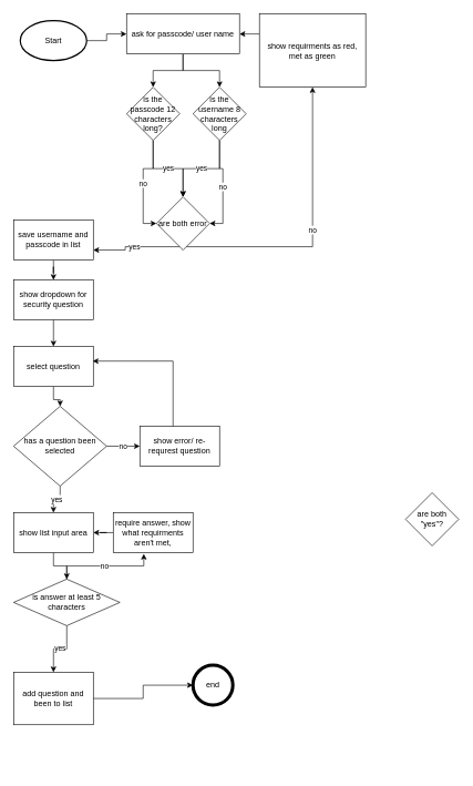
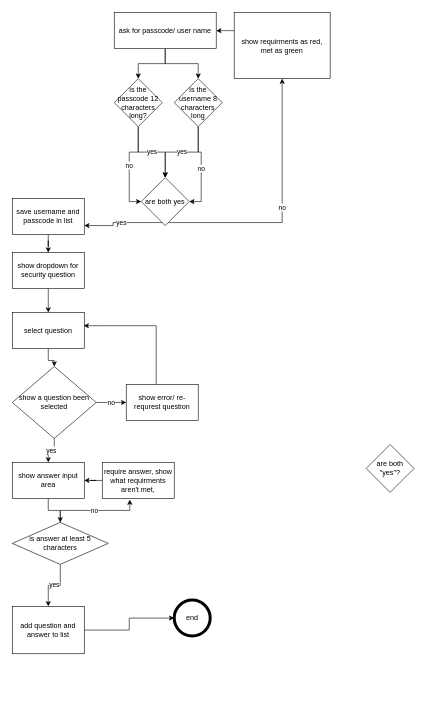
  <mxCell id="0" />
  <mxCell id="1" parent="0" />
- <mxCell id="2" value="" style="edgeStyle=orthogonalEdgeStyle;rounded=0;orthogonalLoop=1;jettySize=auto;html=1;" parent="1" source="3" target="33" edge="1"><mxGeometry relative="1" as="geometry" /></mxCell>
- <mxCell id="3" value="Start" style="strokeWidth=2;html=1;shape=mxgraph.flowchart.start_1;whiteSpace=wrap;" parent="1" vertex="1"><mxGeometry x="30" y="30" width="100" height="60" as="geometry" /></mxCell>
  <mxCell id="4" style="edgeStyle=orthogonalEdgeStyle;rounded=0;orthogonalLoop=1;jettySize=auto;html=1;entryX=0;entryY=0.5;entryDx=0;entryDy=0;" parent="1" edge="1"><mxGeometry relative="1" as="geometry"><Array as="points"><mxPoint x="490" y="30" /></Array><mxPoint x="280" y="30" as="sourcePoint" /></mxGeometry></mxCell>
  <mxCell id="5" value="yes" style="edgeStyle=orthogonalEdgeStyle;rounded=0;orthogonalLoop=1;jettySize=auto;html=1;entryX=0.5;entryY=0;entryDx=0;entryDy=0;" edge="1" parent="1" source="7" target="36"><mxGeometry relative="1" as="geometry" /></mxCell>
  <mxCell id="6" value="no" style="edgeStyle=orthogonalEdgeStyle;rounded=0;orthogonalLoop=1;jettySize=auto;html=1;entryX=0;entryY=0.5;entryDx=0;entryDy=0;" edge="1" parent="1" source="7" target="36"><mxGeometry relative="1" as="geometry" /></mxCell>
  <mxCell id="7" value="is the passcode 12 characters long?" style="rhombus;whiteSpace=wrap;html=1;" parent="1" vertex="1"><mxGeometry x="190" y="130" width="80" height="80" as="geometry" /></mxCell>
  <mxCell id="8" value="yes" style="edgeStyle=orthogonalEdgeStyle;rounded=0;orthogonalLoop=1;jettySize=auto;html=1;entryX=0.5;entryY=0;entryDx=0;entryDy=0;" edge="1" parent="1" source="10" target="36"><mxGeometry relative="1" as="geometry" /></mxCell>
  <mxCell id="9" value="no" style="edgeStyle=orthogonalEdgeStyle;rounded=0;orthogonalLoop=1;jettySize=auto;html=1;entryX=1;entryY=0.5;entryDx=0;entryDy=0;" edge="1" parent="1" source="10" target="36"><mxGeometry relative="1" as="geometry" /></mxCell>
  <mxCell id="10" value="is the username 8 characters long" style="rhombus;whiteSpace=wrap;html=1;" parent="1" vertex="1"><mxGeometry x="290" y="130" width="80" height="80" as="geometry" /></mxCell>
  <mxCell id="11" value="" style="edgeStyle=orthogonalEdgeStyle;rounded=0;orthogonalLoop=1;jettySize=auto;html=1;" edge="1" parent="1" source="12" target="33"><mxGeometry relative="1" as="geometry"><Array as="points"><mxPoint x="380" y="50" /><mxPoint x="380" y="50" /></Array></mxGeometry></mxCell>
  <mxCell id="12" value="show requirments as red, met as green" style="whiteSpace=wrap;html=1;" parent="1" vertex="1"><mxGeometry x="390" width="160" height="110" as="geometry" y="20" /></mxCell>
  <mxCell id="13" value="are both &quot;yes&quot;?" style="rhombus;whiteSpace=wrap;html=1;" parent="1" vertex="1"><mxGeometry x="610" y="740" width="80" height="80" as="geometry" /></mxCell>
  <mxCell id="14" value="" style="edgeStyle=orthogonalEdgeStyle;rounded=0;orthogonalLoop=1;jettySize=auto;html=1;" edge="1" parent="1" source="15" target="17"><mxGeometry relative="1" as="geometry" /></mxCell>
  <mxCell id="15" value="save username and passcode in list" style="whiteSpace=wrap;html=1;" parent="1" vertex="1"><mxGeometry y="330" width="120" height="60" as="geometry" x="20" /></mxCell>
  <mxCell id="16" value="" style="edgeStyle=orthogonalEdgeStyle;rounded=0;orthogonalLoop=1;jettySize=auto;html=1;" edge="1" parent="1" source="38" target="22"><mxGeometry relative="1" as="geometry" /></mxCell>
  <mxCell id="17" value="show dropdown for security question" style="whiteSpace=wrap;html=1;" parent="1" vertex="1"><mxGeometry y="420" width="120" height="60" as="geometry" x="20" /></mxCell>
  <mxCell id="18" value="" style="edgeStyle=orthogonalEdgeStyle;rounded=0;orthogonalLoop=1;jettySize=auto;html=1;" edge="1" parent="1" source="19" target="24"><mxGeometry relative="1" as="geometry" /></mxCell>
- <mxCell id="19" value="show list input area" style="whiteSpace=wrap;html=1;" parent="1" vertex="1"><mxGeometry y="770" width="120" height="60" as="geometry" x="20" /></mxCell>
+ <mxCell id="19" value="show answer input area" style="whiteSpace=wrap;html=1;" parent="1" vertex="1"><mxGeometry y="770" width="120" height="60" as="geometry" x="20" /></mxCell>
  <mxCell id="20" value="yes" style="edgeStyle=orthogonalEdgeStyle;rounded=0;orthogonalLoop=1;jettySize=auto;html=1;" edge="1" parent="1" source="22" target="19"><mxGeometry relative="1" as="geometry" /></mxCell>
  <mxCell id="21" value="no" style="edgeStyle=orthogonalEdgeStyle;rounded=0;orthogonalLoop=1;jettySize=auto;html=1;" edge="1" parent="1" source="22" target="39"><mxGeometry relative="1" as="geometry" /></mxCell>
- <mxCell id="22" value="has a question been selected" style="rhombus;whiteSpace=wrap;html=1;" parent="1" vertex="1"><mxGeometry y="610" width="140" height="120" as="geometry" x="20" /></mxCell>
+ <mxCell id="22" value="show a question been selected" style="rhombus;whiteSpace=wrap;html=1;" parent="1" vertex="1"><mxGeometry y="610" width="140" height="120" as="geometry" x="20" /></mxCell>
  <mxCell id="23" value="yes" style="edgeStyle=orthogonalEdgeStyle;rounded=0;orthogonalLoop=1;jettySize=auto;html=1;entryX=0.5;entryY=0;entryDx=0;entryDy=0;" edge="1" parent="1" source="24" target="26"><mxGeometry relative="1" as="geometry" /></mxCell>
  <mxCell id="24" value="is answer at least 5 characters" style="rhombus;whiteSpace=wrap;html=1;" parent="1" vertex="1"><mxGeometry x="20" y="870" width="160" height="70" as="geometry" /></mxCell>
  <mxCell id="25" value="" style="edgeStyle=orthogonalEdgeStyle;rounded=0;orthogonalLoop=1;jettySize=auto;html=1;" parent="1" source="26" target="30" edge="1"><mxGeometry relative="1" as="geometry" /></mxCell>
- <mxCell id="26" value="add question and been to list" style="whiteSpace=wrap;html=1;" parent="1" vertex="1"><mxGeometry y="1010" width="120" height="79" as="geometry" x="20" /></mxCell>
+ <mxCell id="26" value="add question and answer to list" style="whiteSpace=wrap;html=1;" parent="1" vertex="1"><mxGeometry y="1010" width="120" height="79" as="geometry" x="20" /></mxCell>
  <mxCell id="27" value="" style="edgeStyle=orthogonalEdgeStyle;rounded=0;orthogonalLoop=1;jettySize=auto;html=1;" parent="1" edge="1"><mxGeometry relative="1" as="geometry"><mxPoint x="450" y="1159" as="targetPoint" /></mxGeometry></mxCell>
  <mxCell id="28" value="" style="edgeStyle=orthogonalEdgeStyle;rounded=0;orthogonalLoop=1;jettySize=auto;html=1;" parent="1" edge="1"><mxGeometry relative="1" as="geometry"><mxPoint x="610" y="1100" as="targetPoint" /></mxGeometry></mxCell>
  <mxCell id="29" value="" style="edgeStyle=orthogonalEdgeStyle;rounded=0;orthogonalLoop=1;jettySize=auto;html=1;" parent="1" edge="1"><mxGeometry relative="1" as="geometry"><mxPoint x="330" y="1149" as="targetPoint" /></mxGeometry></mxCell>
  <mxCell id="30" value="end" style="shape=ellipse;html=1;dashed=0;whiteSpace=wrap;aspect=fixed;strokeWidth=5;perimeter=ellipsePerimeter;" parent="1" vertex="1"><mxGeometry x="290" y="999.5" width="60" height="60" as="geometry" /></mxCell>
  <mxCell id="31" value="" style="edgeStyle=orthogonalEdgeStyle;rounded=0;orthogonalLoop=1;jettySize=auto;html=1;" parent="1" source="33" target="7" edge="1"><mxGeometry relative="1" as="geometry" /></mxCell>
  <mxCell id="32" style="edgeStyle=orthogonalEdgeStyle;rounded=0;orthogonalLoop=1;jettySize=auto;html=1;" parent="1" source="33" target="10" edge="1"><mxGeometry relative="1" as="geometry" /></mxCell>
  <mxCell id="33" value="ask for passcode/ user name" style="whiteSpace=wrap;html=1;" parent="1" vertex="1"><mxGeometry x="190" width="170" height="60" as="geometry" y="20" /></mxCell>
  <mxCell id="34" value="no" style="edgeStyle=orthogonalEdgeStyle;rounded=0;orthogonalLoop=1;jettySize=auto;html=1;" edge="1" parent="1" source="36" target="12"><mxGeometry relative="1" as="geometry"><Array as="points"><mxPoint x="470" y="370" /></Array></mxGeometry></mxCell>
  <mxCell id="35" value="yes" style="edgeStyle=orthogonalEdgeStyle;rounded=0;orthogonalLoop=1;jettySize=auto;html=1;entryX=1;entryY=0.75;entryDx=0;entryDy=0;" edge="1" parent="1" source="36" target="15"><mxGeometry relative="1" as="geometry"><Array as="points"><mxPoint x="188" y="370" /><mxPoint x="188" y="375" /></Array></mxGeometry></mxCell>
- <mxCell id="36" value="are both error" style="rhombus;whiteSpace=wrap;html=1;" vertex="1" parent="1"><mxGeometry x="235" y="295" width="80" height="80" as="geometry" /></mxCell>
+ <mxCell id="36" value="are both yes" style="rhombus;whiteSpace=wrap;html=1;" vertex="1" parent="1"><mxGeometry x="235" y="295" width="80" height="80" as="geometry" /></mxCell>
  <mxCell id="37" value="" style="edgeStyle=orthogonalEdgeStyle;rounded=0;orthogonalLoop=1;jettySize=auto;html=1;" edge="1" parent="1" source="17" target="38"><mxGeometry relative="1" as="geometry"><mxPoint x="80" y="480" as="sourcePoint" /><mxPoint x="100" y="590" as="targetPoint" /></mxGeometry></mxCell>
  <mxCell id="38" value="select question" style="whiteSpace=wrap;html=1;" parent="1" vertex="1"><mxGeometry y="520" width="120" height="60" as="geometry" x="20" /></mxCell>
  <mxCell id="39" value="show error/ re-requrest question" style="whiteSpace=wrap;html=1;" vertex="1" parent="1"><mxGeometry x="210" y="640" width="120" height="60" as="geometry" /></mxCell>
  <mxCell id="40" style="edgeStyle=orthogonalEdgeStyle;rounded=0;orthogonalLoop=1;jettySize=auto;html=1;entryX=0.992;entryY=0.367;entryDx=0;entryDy=0;entryPerimeter=0;" edge="1" parent="1" source="39" target="38"><mxGeometry relative="1" as="geometry"><Array as="points"><mxPoint x="260" y="542" /></Array></mxGeometry></mxCell>
  <mxCell id="41" value="" style="edgeStyle=orthogonalEdgeStyle;rounded=0;orthogonalLoop=1;jettySize=auto;html=1;" edge="1" parent="1" source="42" target="19"><mxGeometry relative="1" as="geometry" /></mxCell>
  <mxCell id="42" value="require answer, show what requirments aren't met," style="whiteSpace=wrap;html=1;" vertex="1" parent="1"><mxGeometry x="170" y="770" width="120" height="60" as="geometry" /></mxCell>
  <mxCell id="43" value="no" style="edgeStyle=orthogonalEdgeStyle;rounded=0;orthogonalLoop=1;jettySize=auto;html=1;entryX=0.383;entryY=1.033;entryDx=0;entryDy=0;entryPerimeter=0;" edge="1" parent="1" source="24" target="42"><mxGeometry relative="1" as="geometry" /></mxCell>
